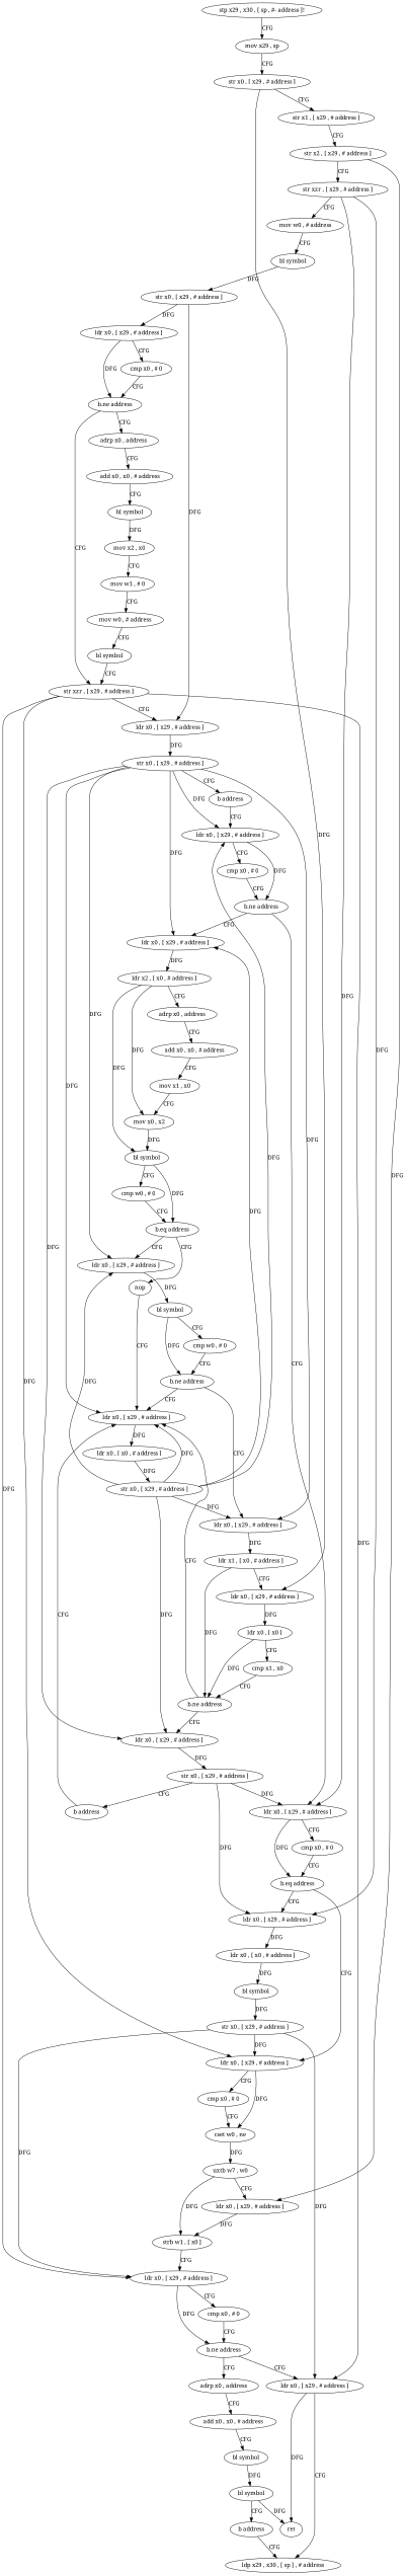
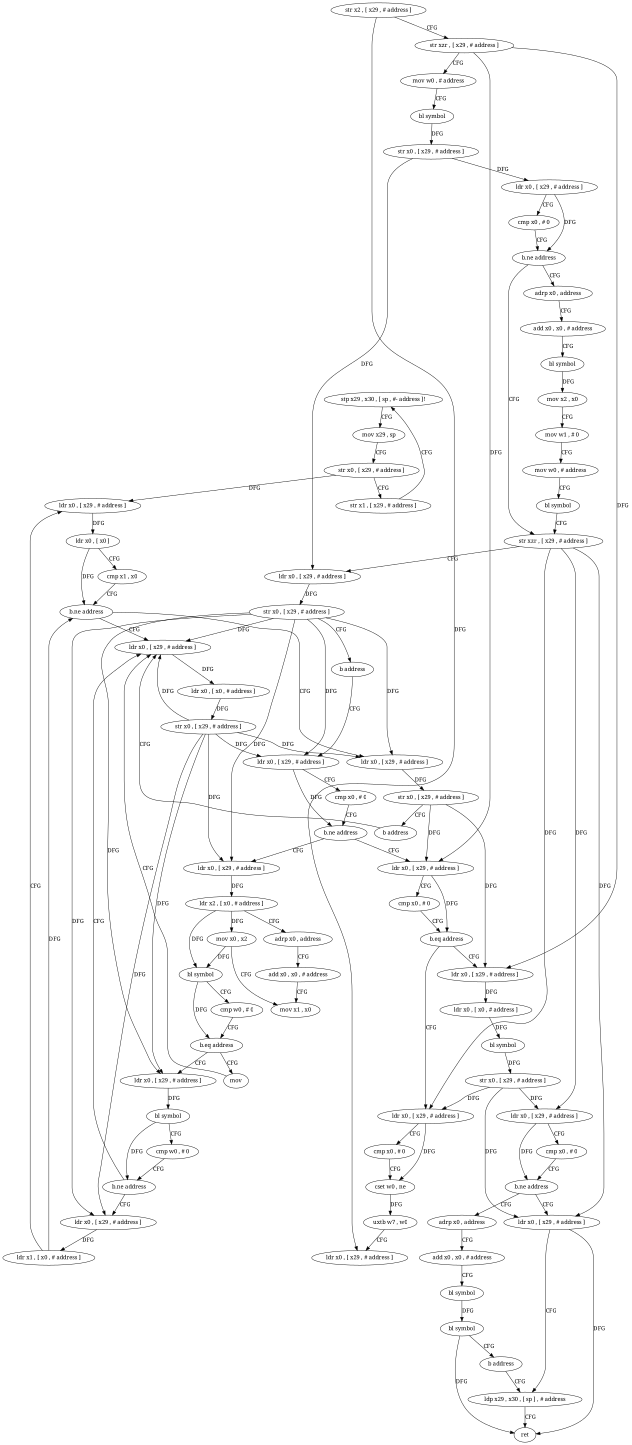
  digraph {
    fontname="Noto Serif"
    node [fontname="Noto Serif"]
    edge [fontname="Noto Serif"]
    n1 [label="stp x29 , x30 , [ sp , #- address ]!"]
    n2 [label="mov x29 , sp"]
    n3 [label="str x0 , [ x29 , # address ]"]
    n4 [label="str x1 , [ x29 , # address ]"]
    n5 [label="ldr x0 , [ x29 , # address ]"]
    n6 [label="str x2 , [ x29 , # address ]"]
    n7 [label="ldr x0 , [ x0 ]"]
    n8 [label="str xzr , [ x29 , # address ]"]
    n9 [label="ldr x0 , [ x29 , # address ]"]
    n10 [label="mov w0 , # address"]
    n11 [label="ldr x0 , [ x29 , # address ]"]
    n12 [label="ldr x0 , [ x29 , # address ]"]
-   n13 [label="strb w1 , [ x0 ]"]
    n14 [label="bl symbol"]
    n15 [label="cmp x0 , # 0"]
    n16 [label="b.eq address"]
    n17 [label="ldr x0 , [ x0 , # address ]"]
    n18 [label="str x0 , [ x29 , # address ]"]
    n19 [label="ldr x0 , [ x29 , # address ]"]
    n20 [label="ldr x0 , [ x29 , # address ]"]
    n21 [label="cmp x0 , # 0"]
    n22 [label="b.ne address"]
    n23 [label="str x0 , [ x29 , # address ]"]
    n24 [label="str xzr , [ x29 , # address ]"]
    n25 [label="adrp x0 , address"]
    n26 [label="ldr x0 , [ x29 , # address ]"]
    n27 [label="ldr x0 , [ x29 , # address ]"]
    n28 [label="ldr x0 , [ x29 , # address ]"]
    n29 [label="add x0 , x0 , # address"]
    n30 [label="cmp x0 , # 0"]
    n31 [label="cset w0 , ne"]
    n32 [label="cmp x0 , # 0"]
    n33 [label="b.ne address"]
    n34 [label="ldp x29 , x30 , [ sp ] , # address"]
    n35 [label=ret]
    n36 [label="bl symbol"]
    n37 [label="b address"]
    n38 [label="ldr x0 , [ x29 , # address ]"]
    n39 [label="ldr x0 , [ x29 , # address ]"]
    n40 [label="ldr x0 , [ x29 , # address ]"]
    n41 [label="ldr x0 , [ x29 , # address ]"]
    n42 [label="ldr x0 , [ x29 , # address ]"]
    n43 [label="ldr x0 , [ x29 , # address ]"]
    n44 [label="cmp x0 , # 0"]
    n45 [label="b.ne address"]
    n46 [label="ldr x2 , [ x0 , # address ]"]
    n47 [label="bl symbol"]
    n48 [label="ldr x0 , [ x0 , # address ]"]
    n49 [label="ldr x1 , [ x0 , # address ]"]
    n50 [label="str x0 , [ x29 , # address ]"]
    n51 [label="mov x2 , x0"]
    n52 [label="mov w1 , # 0"]
    n53 [label="mov w0 , # address"]
    n54 [label="bl symbol"]
    n55 [label="adrp x0 , address"]
    n56 [label="mov x0 , x2"]
    n57 [label="bl symbol"]
    n58 [label="add x0 , x0 , # address"]
    n59 [label="cmp w0 , # 0"]
    n60 [label="b.eq address"]
    n61 [label="mov x1 , x0"]
-   n62 [label=nop]
+   n62 [label=mov]
    n63 [label="cmp w0 , # 0"]
    n64 [label="b.ne address"]
    n65 [label="uxtb w7 , w0"]
    n66 [label="bl symbol"]
    n67 [label="str x0 , [ x29 , # address ]"]
    n68 [label="b.ne address"]
    n69 [label="adrp x0 , address"]
    n70 [label="add x0 , x0 , # address"]
    n71 [label="bl symbol"]
    n72 [label="str x0 , [ x29 , # address ]"]
    n73 [label="cmp x1 , x0"]
    n74 [label="b address"]
    n75 [label="bl symbol"]
    n76 [label="b address"]
    n1 -> n2 [label=CFG]
    n2 -> n3 [label=CFG]
    n3 -> n4 [label=CFG]
    n3 -> n5 [label=DFG]
-   n4 -> n6 [label=CFG]
+   n4 -> n1 [label=CFG]
    n5 -> n7 [label=DFG]
    n6 -> n8 [label=CFG]
    n6 -> n9 [label=DFG]
    n7 -> n68 [label=DFG]
    n7 -> n73 [label=CFG]
    n8 -> n10 [label=CFG]
    n8 -> n11 [label=DFG]
    n8 -> n12 [label=DFG]
-   n9 -> n13 [label=DFG]
    n10 -> n14 [label=CFG]
    n11 -> n15 [label=CFG]
    n11 -> n16 [label=DFG]
    n12 -> n17 [label=DFG]
-   n13 -> n27 [label=CFG]
    n14 -> n18 [label=DFG]
    n15 -> n16 [label=CFG]
    n16 -> n12 [label=CFG]
    n16 -> n26 [label=CFG]
    n17 -> n66 [label=DFG]
    n18 -> n19 [label=DFG]
    n18 -> n20 [label=DFG]
    n19 -> n21 [label=CFG]
    n19 -> n22 [label=DFG]
    n20 -> n23 [label=DFG]
    n21 -> n22 [label=CFG]
    n22 -> n24 [label=CFG]
    n22 -> n25 [label=CFG]
    n23 -> n37 [label=CFG]
    n23 -> n38 [label=DFG]
    n23 -> n39 [label=DFG]
    n23 -> n40 [label=DFG]
    n23 -> n41 [label=DFG]
    n23 -> n42 [label=DFG]
    n23 -> n43 [label=DFG]
    n24 -> n20 [label=CFG]
    n24 -> n26 [label=DFG]
    n24 -> n27 [label=DFG]
    n24 -> n28 [label=DFG]
    n25 -> n29 [label=CFG]
    n26 -> n30 [label=CFG]
    n26 -> n31 [label=DFG]
    n27 -> n32 [label=CFG]
    n27 -> n33 [label=DFG]
    n28 -> n34 [label=CFG]
    n28 -> n35 [label=DFG]
    n29 -> n36 [label=CFG]
    n30 -> n31 [label=CFG]
    n31 -> n65 [label=DFG]
    n32 -> n33 [label=CFG]
    n33 -> n28 [label=CFG]
    n33 -> n69 [label=CFG]
+   n34 -> n35 [label=CFG]
    n36 -> n51 [label=DFG]
    n37 -> n38 [label=CFG]
    n38 -> n44 [label=CFG]
    n38 -> n45 [label=DFG]
    n39 -> n46 [label=DFG]
    n40 -> n47 [label=DFG]
    n41 -> n48 [label=DFG]
    n42 -> n49 [label=DFG]
    n43 -> n50 [label=DFG]
    n44 -> n45 [label=CFG]
    n45 -> n11 [label=CFG]
    n45 -> n39 [label=CFG]
    n46 -> n55 [label=CFG]
    n46 -> n56 [label=DFG]
    n46 -> n57 [label=DFG]
    n47 -> n63 [label=CFG]
    n47 -> n64 [label=DFG]
    n48 -> n67 [label=DFG]
    n49 -> n5 [label=CFG]
    n49 -> n68 [label=DFG]
    n50 -> n11 [label=DFG]
    n50 -> n12 [label=DFG]
    n50 -> n74 [label=CFG]
    n51 -> n52 [label=CFG]
    n52 -> n53 [label=CFG]
    n53 -> n54 [label=CFG]
    n54 -> n24 [label=CFG]
    n55 -> n58 [label=CFG]
    n56 -> n57 [label=DFG]
    n57 -> n59 [label=CFG]
    n57 -> n60 [label=DFG]
    n58 -> n61 [label=CFG]
    n59 -> n60 [label=CFG]
    n60 -> n40 [label=CFG]
    n60 -> n62 [label=CFG]
-   n61 -> n56 [label=CFG]
+   n56 -> n61 [label=CFG]
    n62 -> n41 [label=CFG]
    n63 -> n64 [label=CFG]
    n64 -> n41 [label=CFG]
    n64 -> n42 [label=CFG]
    n65 -> n9 [label=CFG]
-   n65 -> n13 [label=DFG]
    n66 -> n72 [label=DFG]
    n67 -> n38 [label=DFG]
    n67 -> n39 [label=DFG]
    n67 -> n40 [label=DFG]
    n67 -> n41 [label=DFG]
    n67 -> n42 [label=DFG]
    n67 -> n43 [label=DFG]
    n68 -> n41 [label=CFG]
    n68 -> n43 [label=CFG]
    n69 -> n70 [label=CFG]
    n70 -> n71 [label=CFG]
    n71 -> n75 [label=DFG]
    n72 -> n26 [label=DFG]
    n72 -> n27 [label=DFG]
    n72 -> n28 [label=DFG]
    n73 -> n68 [label=CFG]
    n74 -> n41 [label=CFG]
    n75 -> n35 [label=DFG]
    n75 -> n76 [label=CFG]
    n76 -> n34 [label=CFG]
  }
